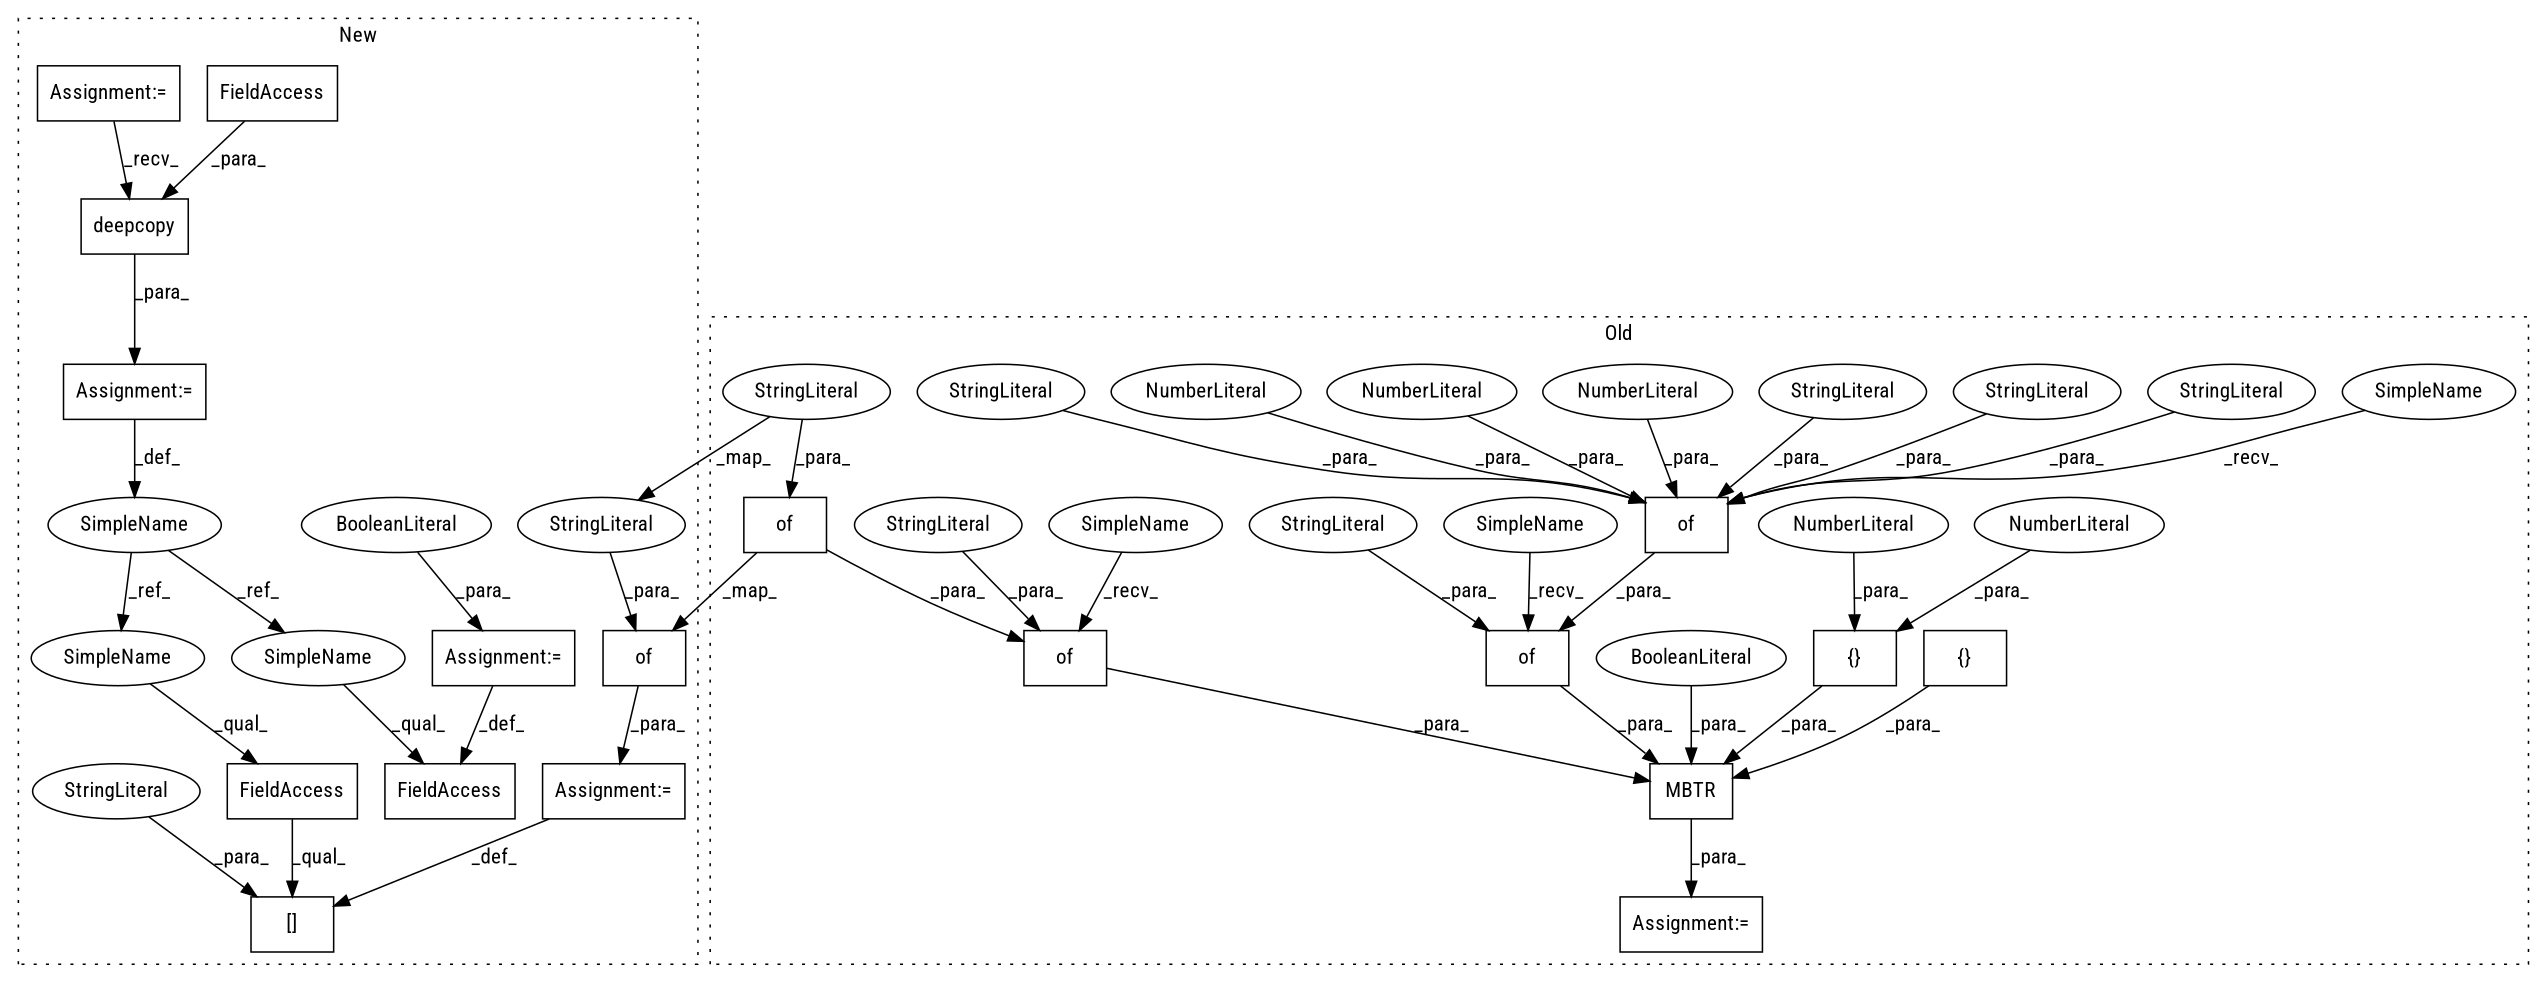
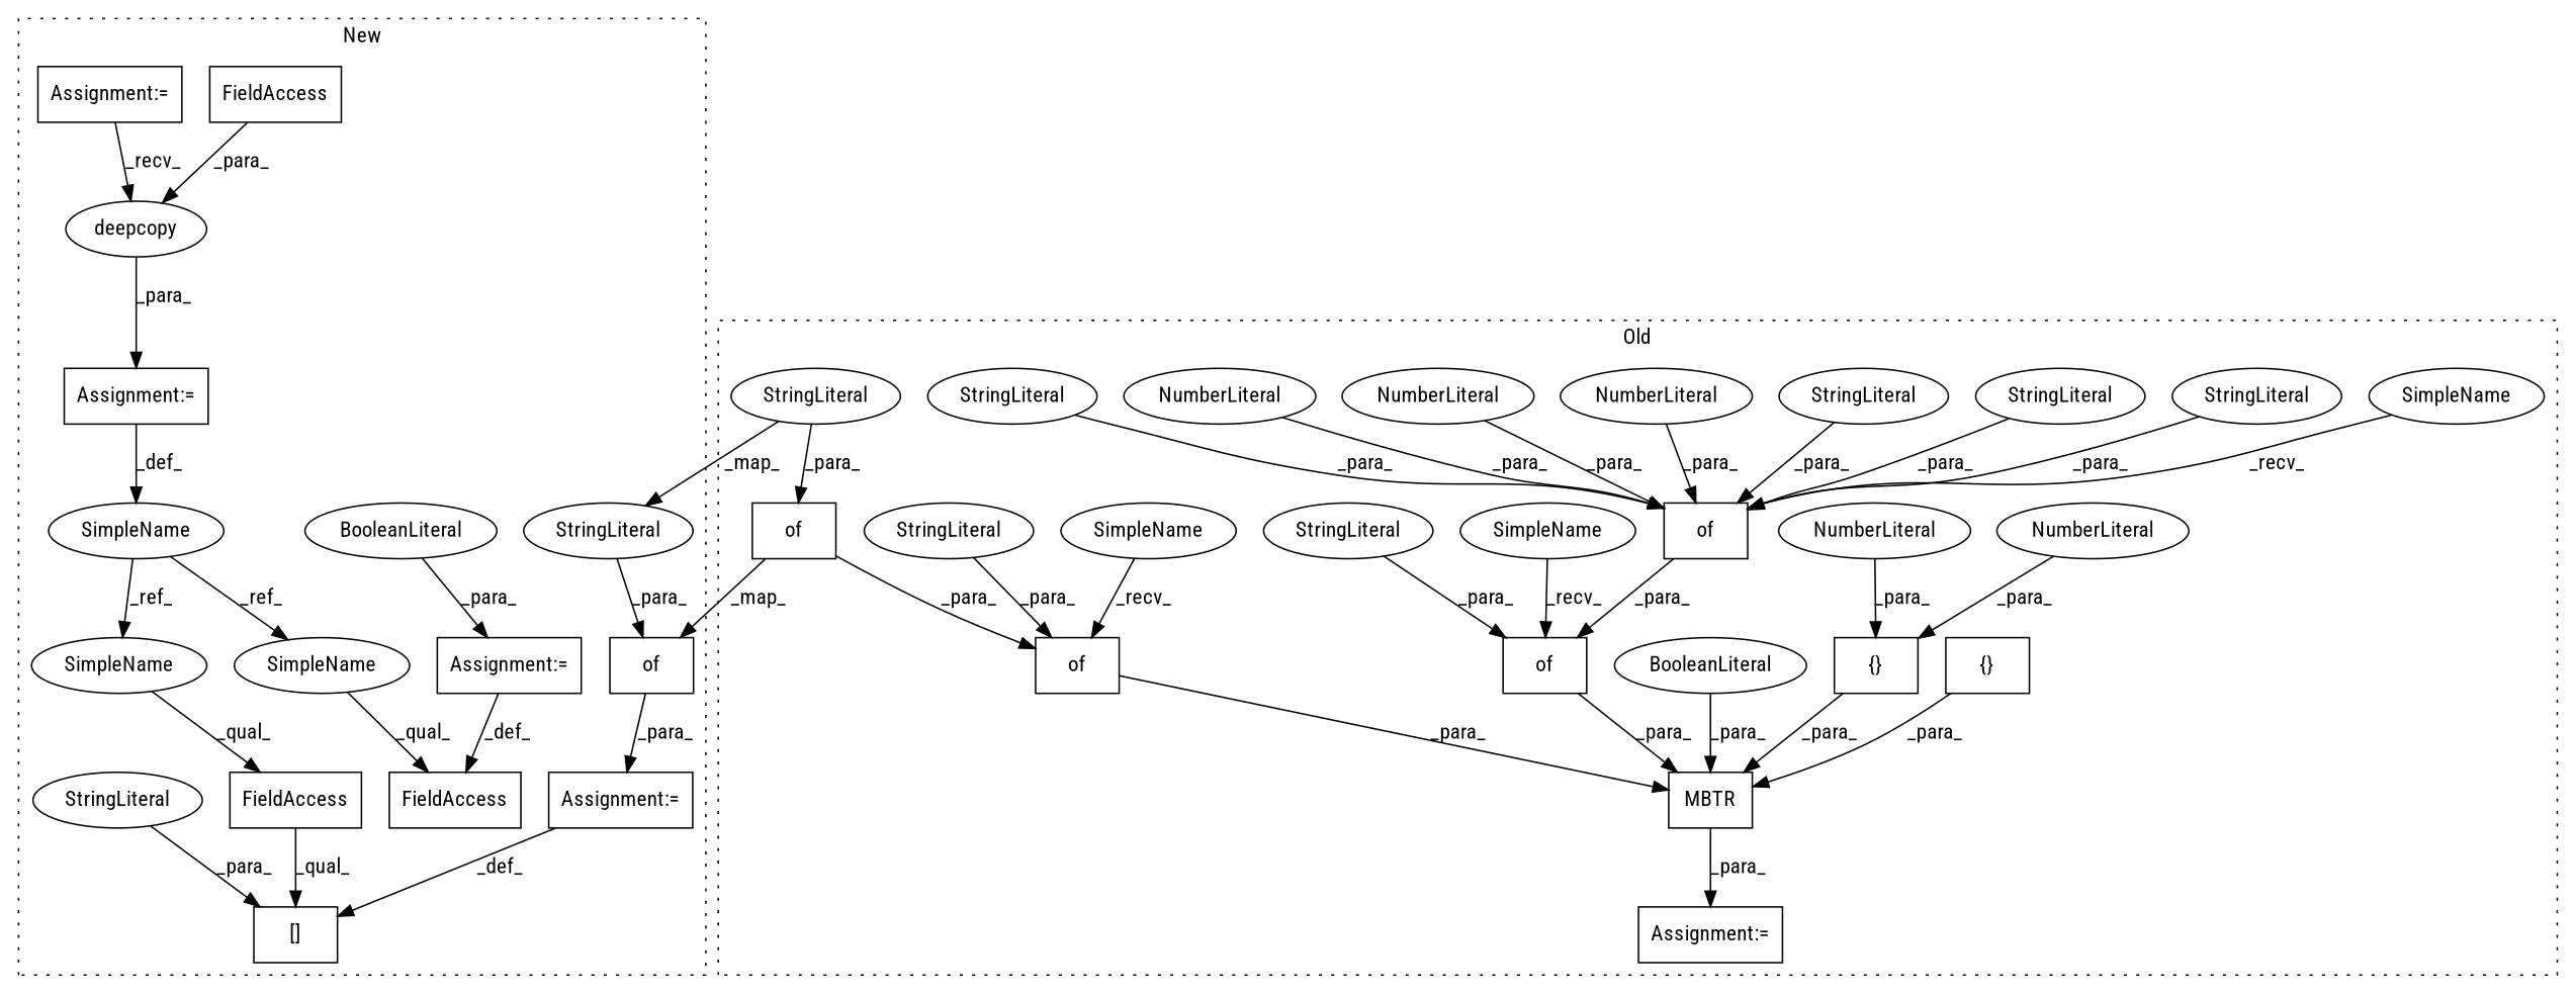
  digraph {
    fontname="Roboto Condensed"
    node [a=45 l=4 s=18564 shape=ellipse fontname="Roboto Condensed"]
    edge [fontname="Roboto Condensed"]
    n1 [a=32 l="3,1" label=of s="20981,21022" shape=box]
    n2 [a=7 l=1 label="Assignment:=" s=20931 shape=box]
    n3 [l=7 label=StringLiteral s=21002]
    n4 [l=3 label=StringLiteral s=21015]
    n5 [l=5 label=StringLiteral s=20992]
    n6 [a=4 l="1,1" label="{}" s="20946,20950" shape=box]
    n7 [a=34 l=1 label=NumberLiteral s=20947]
    n8 [a=4 l="1,1" label="{}" s="20961,20963" shape=box]
    n9 [a=34 l=1 label=NumberLiteral s=20949]
    n10 [a=32 l="5,1" label=MBTR s="20932,21102" shape=box]
    n11 [a=9 label=BooleanLiteral s=21025]
    n12 [a=34 label=NumberLiteral s=21010]
    n13 [a=34 l=3 label=NumberLiteral s=21019]
    n14 [a=34 l=1 label=NumberLiteral s=20990]
    n15 [a=32 l="3,1" label=of s="20969,21023" shape=box]
    n16 [label=StringLiteral s=20972]
    n17 [l=5 label=StringLiteral s=20984]
    n18 [a=32 l="3,1" label=of s="21046,21100" shape=box]
    n19 [l=13 label=StringLiteral s=21060]
    n20 [a=32 l="3,1" label=of s="21034,21101" shape=box]
    n21 [label=StringLiteral s=21037]
    n22 [a=42 l=3 label=SimpleName s=20977]
    n23 [a=42 l=3 label=SimpleName s=20965]
    n24 [a=42 l=3 label=SimpleName s=21030]
-   n25 [a=32 l="9,1" label=deepcopy s="18493,18517" shape=box]
+   n25 [a=32 l="9,1" label=deepcopy s="18493,18517"]
    n26 [a=7 l=1 label="Assignment:=" s=18487 shape=box]
    n27 [a=22 l=15 label=FieldAccess s=18502 shape=box]
    n28 [a=7 label="Assignment:=" s=18178 shape=box]
    n29 [a=2 l="8,1" label="[]" s="18588,18607" shape=box]
    n30 [a=32 l="3,1" label=of s="18613,18659" shape=box]
    n31 [a=22 l=13 label=FieldAccess shape=box]
    n32 [a=42 label=SimpleName s=18483]
    n33 [a=22 l=7 label=FieldAccess s=18588 shape=box]
    n34 [a=7 l=1 label="Assignment:=" s=18577 shape=box]
    n35 [a=9 label=BooleanLiteral s=18578]
    n36 [l=5 label=StringLiteral s=18627]
    n37 [l=11 label=StringLiteral s=18596]
    n38 [a=7 l=1 label="Assignment:=" s=18608 shape=box]
    n39 [a=42 label=SimpleName s=18588]
    n40 [a=42 label=SimpleName]
    subgraph cluster_1 {
      label=Old
      style=dotted
      n1
      n2
      n3
      n4
      n5
      n6
      n7
      n8
      n9
      n10
      n11
      n12
      n13
      n14
      n15
      n16
      n17
      n18
      n19
      n20
      n21
      n22
      n23
      n24
    }
    subgraph cluster_2 {
      label=New
      style=dotted
      n25
      n26
      n27
      n28
      n29
      n30
      n31
      n32
      n33
      n34
      n35
      n36
      n37
      n38
      n39
      n40
    }
    n1 -> n15 [label=_para_]
    n3 -> n1 [label=_para_]
    n4 -> n1 [label=_para_]
    n5 -> n1 [label=_para_]
    n6 -> n10 [label=_para_]
    n7 -> n6 [label=_para_]
    n8 -> n10 [label=_para_]
    n9 -> n6 [label=_para_]
    n10 -> n2 [label=_para_]
    n11 -> n10 [label=_para_]
    n12 -> n1 [label=_para_]
    n13 -> n1 [label=_para_]
    n14 -> n1 [label=_para_]
    n15 -> n10 [label=_para_]
    n16 -> n15 [label=_para_]
    n17 -> n1 [label=_para_]
    n18 -> n20 [label=_para_]
    n18 -> n30 [label=_map_]
    n19 -> n18 [label=_para_]
    n19 -> n36 [label=_map_]
    n20 -> n10 [label=_para_]
    n21 -> n20 [label=_para_]
    n22 -> n1 [label=_recv_]
    n23 -> n15 [label=_recv_]
    n24 -> n20 [label=_recv_]
    n25 -> n26 [label=_para_]
    n26 -> n32 [label=_def_]
    n27 -> n25 [label=_para_]
    n28 -> n25 [label=_recv_]
    n30 -> n38 [label=_para_]
    n32 -> n39 [label=_ref_]
    n32 -> n40 [label=_ref_]
    n33 -> n29 [label=_qual_]
    n34 -> n31 [label=_def_]
    n35 -> n34 [label=_para_]
    n36 -> n30 [label=_para_]
    n37 -> n29 [label=_para_]
    n38 -> n29 [label=_def_]
    n39 -> n33 [label=_qual_]
    n40 -> n31 [label=_qual_]
  }
